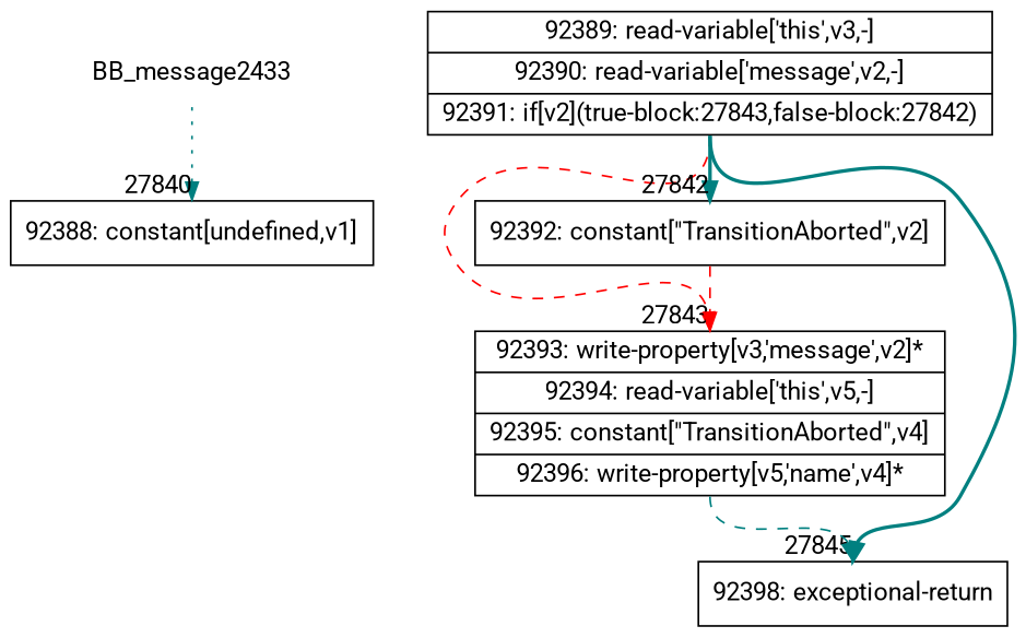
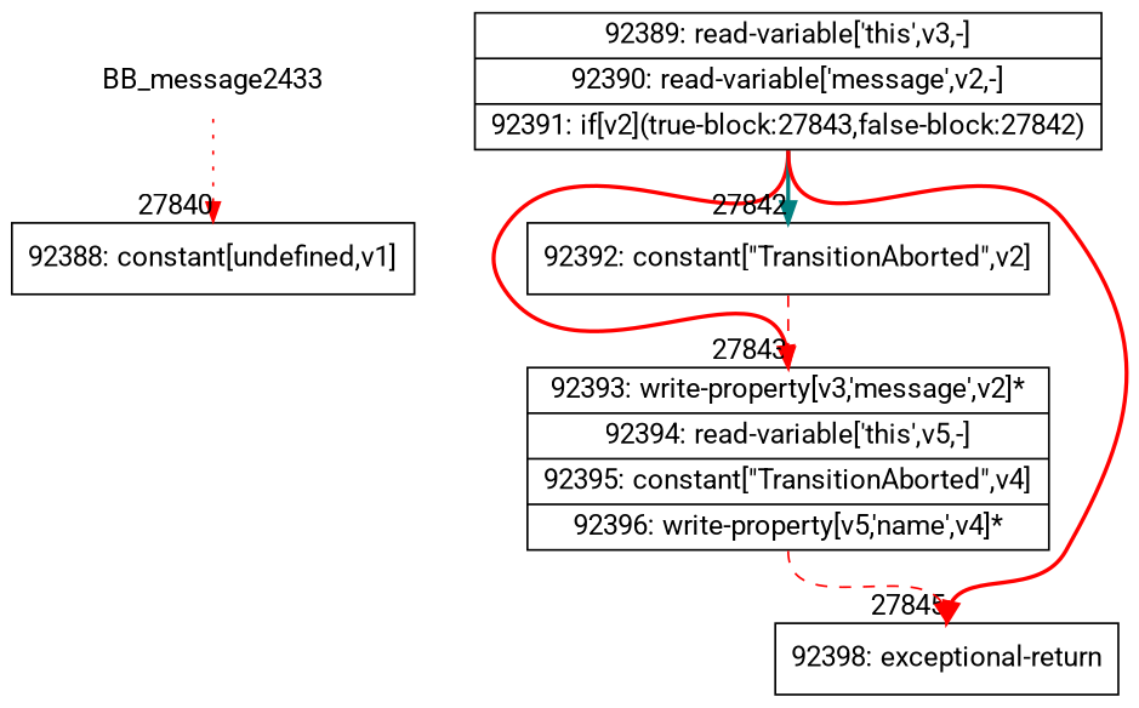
  digraph {
    fontname=Roboto
    rankdir=TD
    node [fontname=Roboto shape=record]
    edge [color=teal fontname=Roboto headport=n style=dashed tailport=s]
    n1 [label=BB_message2433 shape=none]
    n2 [label="{92388: constant[undefined,v1]}"]
    n3 [label="{92389: read-variable['this',v3,-]|92390: read-variable['message',v2,-]|92391: if[v2](true-block:27843,false-block:27842)}"]
    n4 [label="{92393: write-property[v3,'message',v2]*|92394: read-variable['this',v5,-]|92395: constant[\"TransitionAborted\",v4]|92396: write-property[v5,'name',v4]*}"]
    n5 [label="{92392: constant[\"TransitionAborted\",v2]}"]
    n6 [label="{92398: exceptional-return}"]
-   n1 -> n2 [headlabel="    27840" style=dotted]
-   n3 -> n4 [color=red headlabel="      27843"]
+   n1 -> n2 [color=red headlabel="    27840" style=dotted]
+   n3 -> n4 [color=red headlabel="      27843" style=bold]
    n3 -> n5 [headlabel="      27842" style=bold]
-   n3 -> n6 [headlabel="      27845" style=bold]
-   n4 -> n6
+   n3 -> n6 [color=red headlabel="      27845" style=bold]
+   n4 -> n6 [color=red]
    n5 -> n4 [color=red]
  }
